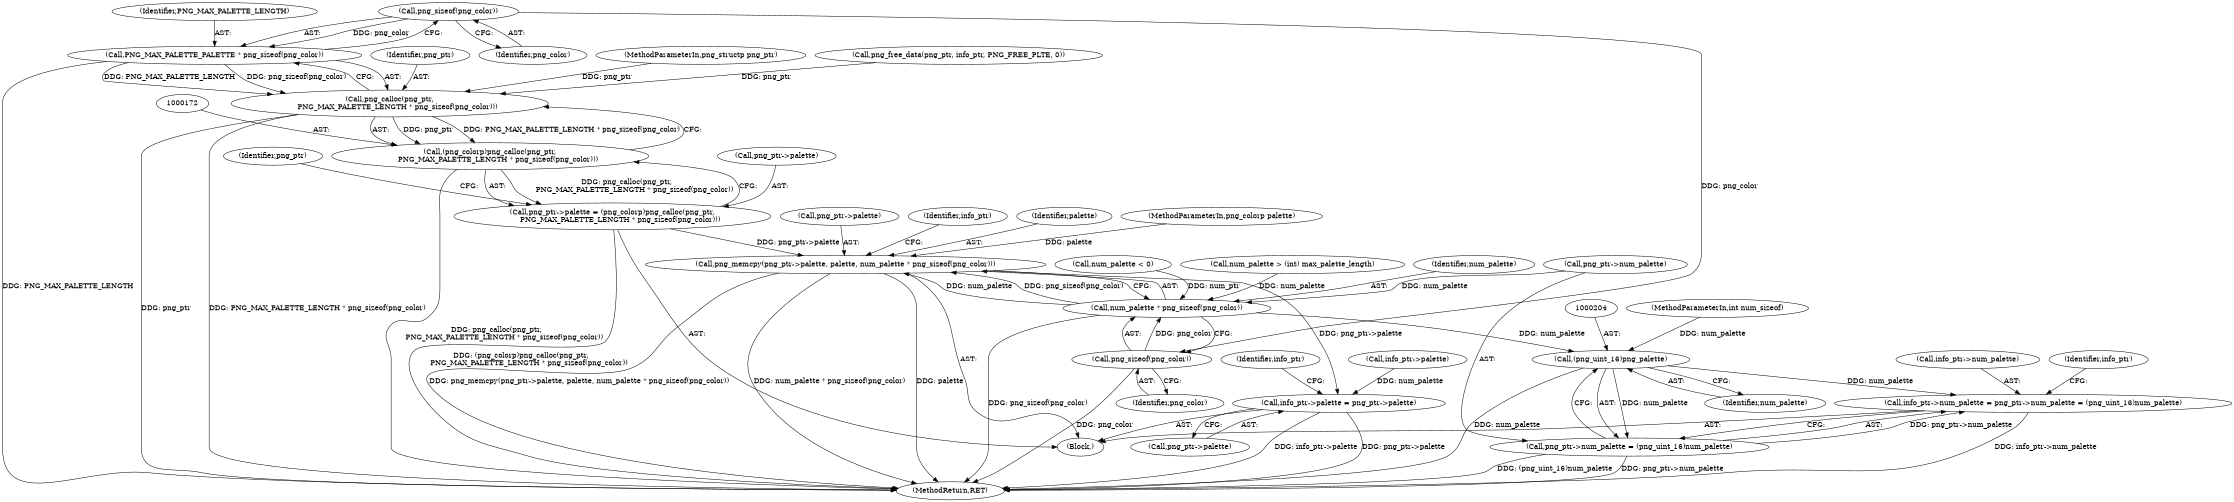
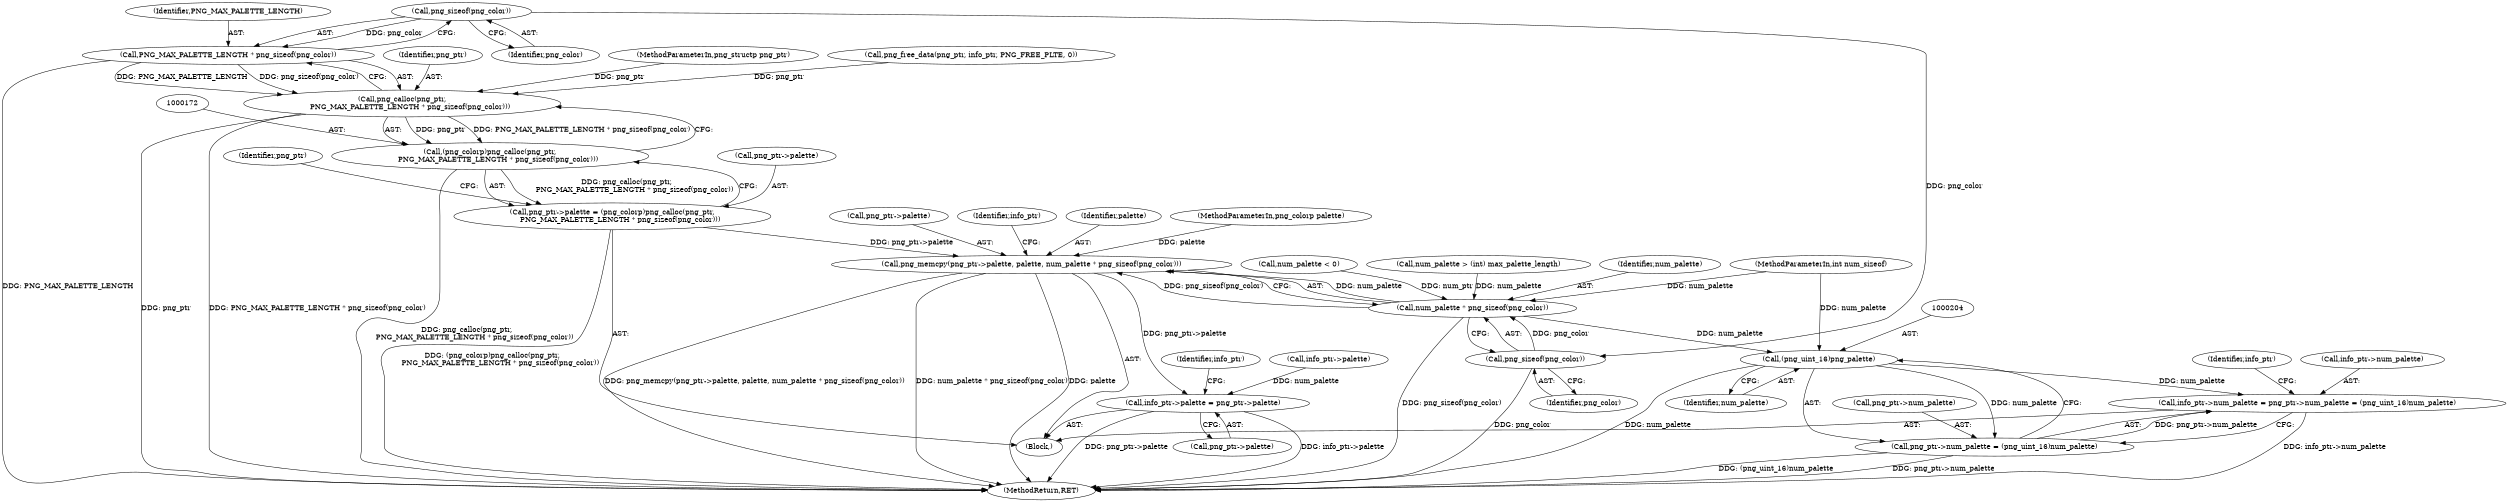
  digraph {
    n1 [label="(Call,png_sizeof(png_color))"]
-   n2 [label="(Call,PNG_MAX_PALETTE_PALETTE * png_sizeof(png_color))"]
+   n2 [label="(Call,PNG_MAX_PALETTE_LENGTH * png_sizeof(png_color))"]
    n3 [label="(Call,png_sizeof(png_color))"]
    n4 [label="(Identifier,png_color)"]
    n5 [label="(Call,png_calloc(png_ptr,\n       PNG_MAX_PALETTE_LENGTH * png_sizeof(png_color)))"]
    n6 [label="(MethodReturn,RET)"]
    n7 [label="(Call,num_palette * png_sizeof(png_color))"]
    n8 [label="(Identifier,png_color)"]
    n9 [label="(Call,(png_colorp)png_calloc(png_ptr,\n       PNG_MAX_PALETTE_LENGTH * png_sizeof(png_color)))"]
    n10 [label="(Call,png_ptr->palette = (png_colorp)png_calloc(png_ptr,\n       PNG_MAX_PALETTE_LENGTH * png_sizeof(png_color)))"]
    n11 [label="(Call,png_memcpy(png_ptr->palette, palette, num_palette * png_sizeof(png_color)))"]
    n12 [label="(Block,)"]
    n13 [label="(Call,info_ptr->palette = png_ptr->palette)"]
    n14 [label="(Call,png_ptr->palette)"]
    n15 [label="(Call,(png_uint_16)png_palette)"]
    n16 [label="(Call,info_ptr->num_palette = png_ptr->num_palette = (png_uint_16)num_palette)"]
    n17 [label="(Call,png_ptr->num_palette = (png_uint_16)num_palette)"]
    n18 [label="(Identifier,num_palette)"]
    n19 [label="(Call,info_ptr->palette)"]
    n20 [label="(Call,num_palette < 0)"]
    n21 [label="(MethodParameterIn,int num_sizeof)"]
    n22 [label="(Identifier,info_ptr)"]
    n23 [label="(Call,png_ptr->palette)"]
    n24 [label="(Call,info_ptr->num_palette)"]
    n25 [label="(Identifier,png_ptr)"]
    n26 [label="(Call,num_palette > (int) max_palette_length)"]
    n27 [label="(Identifier,info_ptr)"]
    n28 [label="(Identifier,info_ptr)"]
    n29 [label="(Identifier,PNG_MAX_PALETTE_LENGTH)"]
    n30 [label="(Call,png_ptr->palette)"]
    n31 [label="(Call,png_ptr->num_palette)"]
    n32 [label="(Identifier,palette)"]
    n33 [label="(Identifier,num_palette)"]
    n34 [label="(Identifier,png_ptr)"]
    n35 [label="(MethodParameterIn,png_structp png_ptr)"]
    n36 [label="(Call,png_free_data(png_ptr, info_ptr, PNG_FREE_PLTE, 0))"]
    n37 [label="(MethodParameterIn,png_colorp palette)"]
    1000172
    1000204
    n1 -> n2 [label="AST: "]
    n1 -> n2 [label="DDG: png_color"]
    n1 -> n3 [label="DDG: png_color"]
    n1 -> n4 [label="CFG: "]
    n2 -> n1 [label="CFG: "]
    n2 -> n5 [label="AST: "]
    n2 -> n5 [label="DDG: PNG_MAX_PALETTE_LENGTH"]
    n2 -> n5 [label="DDG: png_sizeof(png_color)"]
    n2 -> n6 [label="DDG: PNG_MAX_PALETTE_LENGTH"]
    n3 -> n6 [label="DDG: png_color"]
    n3 -> n7 [label="AST: "]
    n3 -> n7 [label="DDG: png_color"]
    n3 -> n8 [label="CFG: "]
    n4 -> n1 [label="AST: "]
    n5 -> n2 [label="CFG: "]
    n5 -> n6 [label="DDG: png_ptr"]
    n5 -> n6 [label="DDG: PNG_MAX_PALETTE_LENGTH * png_sizeof(png_color)"]
    n5 -> n9 [label="AST: "]
    n5 -> n9 [label="DDG: png_ptr"]
    n5 -> n9 [label="DDG: PNG_MAX_PALETTE_LENGTH * png_sizeof(png_color)"]
    n7 -> n3 [label="CFG: "]
    n7 -> n6 [label="DDG: png_sizeof(png_color)"]
    n7 -> n11 [label="AST: "]
    n7 -> n11 [label="DDG: num_palette"]
    n7 -> n11 [label="DDG: png_sizeof(png_color)"]
    n7 -> n15 [label="DDG: num_palette"]
    n8 -> n3 [label="AST: "]
    n9 -> n5 [label="CFG: "]
    n9 -> n6 [label="DDG: png_calloc(png_ptr,\n       PNG_MAX_PALETTE_LENGTH * png_sizeof(png_color))"]
    n9 -> n10 [label="AST: "]
    n9 -> n10 [label="DDG: png_calloc(png_ptr,\n       PNG_MAX_PALETTE_LENGTH * png_sizeof(png_color))"]
    n10 -> n6 [label="DDG: (png_colorp)png_calloc(png_ptr,\n       PNG_MAX_PALETTE_LENGTH * png_sizeof(png_color))"]
    n10 -> n9 [label="CFG: "]
    n10 -> n11 [label="DDG: png_ptr->palette"]
    n10 -> n12 [label="AST: "]
    n11 -> n6 [label="DDG: png_memcpy(png_ptr->palette, palette, num_palette * png_sizeof(png_color))"]
    n11 -> n6 [label="DDG: num_palette * png_sizeof(png_color)"]
    n11 -> n6 [label="DDG: palette"]
    n11 -> n7 [label="CFG: "]
    n11 -> n12 [label="AST: "]
    n11 -> n13 [label="DDG: png_ptr->palette"]
    n13 -> n6 [label="DDG: info_ptr->palette"]
    n13 -> n6 [label="DDG: png_ptr->palette"]
    n13 -> n12 [label="AST: "]
    n13 -> n14 [label="CFG: "]
    n14 -> n13 [label="AST: "]
    n15 -> n6 [label="DDG: num_palette"]
    n15 -> n16 [label="DDG: num_palette"]
    n15 -> n17 [label="AST: "]
    n15 -> n17 [label="DDG: num_palette"]
    n15 -> n18 [label="CFG: "]
    n16 -> n6 [label="DDG: info_ptr->num_palette"]
    n16 -> n12 [label="AST: "]
    n16 -> n17 [label="CFG: "]
    n17 -> n6 [label="DDG: png_ptr->num_palette"]
    n17 -> n6 [label="DDG: (png_uint_16)num_palette"]
    n17 -> n15 [label="CFG: "]
    n17 -> n16 [label="AST: "]
    n17 -> n16 [label="DDG: png_ptr->num_palette"]
    n18 -> n15 [label="AST: "]
    n19 -> n13 [label="DDG: num_palette"]
    n20 -> n7 [label="DDG: num_ptr"]
-   n31 -> n7 [label="DDG: num_palette"]
+   n21 -> n7 [label="DDG: num_palette"]
    n21 -> n15 [label="DDG: num_palette"]
    n22 -> n13 [label="CFG: "]
    n23 -> n11 [label="AST: "]
    n24 -> n16 [label="AST: "]
    n25 -> n5 [label="AST: "]
    n26 -> n7 [label="DDG: num_palette"]
    n27 -> n11 [label="CFG: "]
    n28 -> n16 [label="CFG: "]
    n29 -> n2 [label="AST: "]
    n30 -> n10 [label="AST: "]
    n31 -> n17 [label="AST: "]
    n32 -> n11 [label="AST: "]
    n33 -> n7 [label="AST: "]
    n34 -> n10 [label="CFG: "]
    n35 -> n5 [label="DDG: png_ptr"]
    n36 -> n5 [label="DDG: png_ptr"]
    n37 -> n11 [label="DDG: palette"]
    1000172 -> n9 [label="AST: "]
    1000204 -> n15 [label="AST: "]
  }
